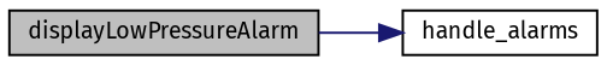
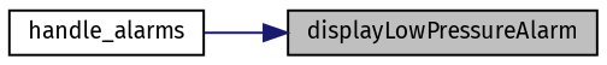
  digraph {
    rankdir=RL
    fontname="Fira Sans"
    node [color=black fontname="Fira Sans" fontsize=10 shape=record style=filled]
    n1 [fillcolor=grey75 fontcolor=black height=0.2 label=displayLowPressureAlarm width=0.4]
    n2 [fillcolor=white height=0.2 label=handle_alarms width=0.4]
-   n2 -> n1 [color=midnightblue dir=back fontname="Fira Sans" fontsize=10 labelfontname=Helvetica labelfontsize=10 style=solid]
+   n1 -> n2 [color=midnightblue dir=back fontname="Fira Sans" fontsize=10 labelfontname=Helvetica labelfontsize=10 style=solid]
  }
